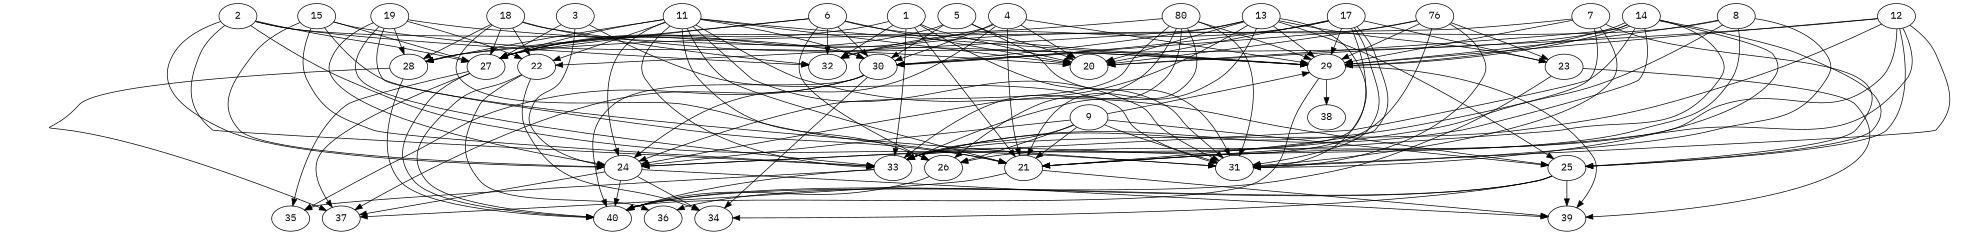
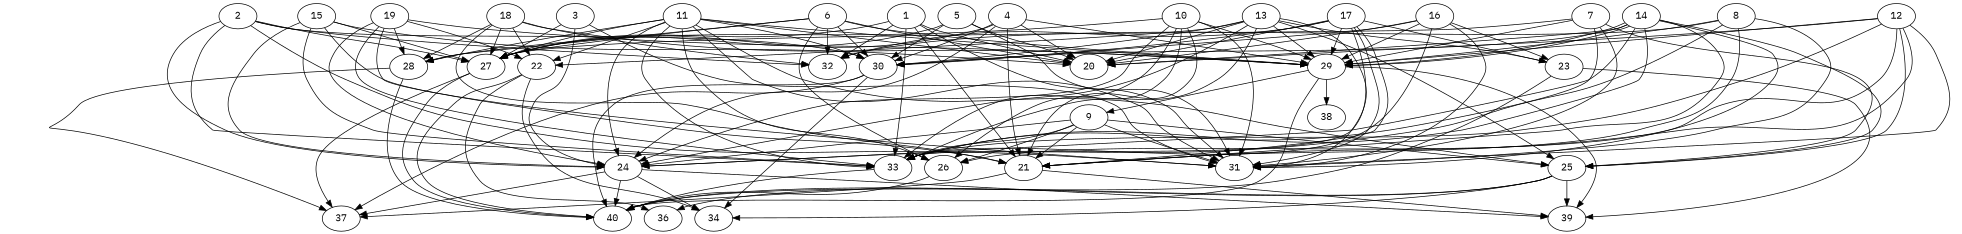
  digraph {
    fontname="IBM Plex Mono"
    node [alpha=0.07 fontname="IBM Plex Mono"]
    edge [fontname="IBM Plex Mono"]
    1 [alpha=0.03 expect_size=42768384]
    20 [expect_size=34959360]
    21 [alpha=0.01 expect_size=45405184]
    27 [alpha=0.15 expect_size=36967424]
    31 [alpha=0.02 expect_size=50477056]
    32 [alpha=0.19 expect_size=52072448]
    33 [alpha=0.20 expect_size=20912128]
    37 [alpha=0.09 expect_size=22611968]
    39 [alpha=0.18 expect_size=46814208]
    40 [alpha=0.01 expect_size=16626688]
-   35 [expect_size=34459648]
    2 [alpha=0.04 expect_size=34701312]
    24 [alpha=0.12 expect_size=46083072]
    30 [alpha=0.06 expect_size=33855488]
    34 [alpha=0.08 expect_size=52262912]
    3 [alpha=0.02 expect_size=6135808]
    4 [alpha=0.04 expect_size=35136512]
    29 [expect_size=11865088]
    38 [expect_size=10009600]
    5 [alpha=0.11 expect_size=29158400]
    6 [alpha=0.18 expect_size=10338304]
    26 [alpha=0.13 expect_size=12423168]
    28 [alpha=0.16 expect_size=7478272]
    7 [alpha=0.17 expect_size=28775424]
    25 [alpha=0.02 expect_size=28336128]
    36 [alpha=0.08 expect_size=38606848]
    8 [alpha=0.17 expect_size=51257344]
    9 [alpha=0.19 expect_size=30400512]
-   10 [alpha=0.04 expect_size=21949440 label=80]
+   10 [alpha=0.04 expect_size=21949440]
    11 [alpha=0.16 expect_size=46283776]
    22 [expect_size=36702208]
    12 [alpha=0.08 expect_size=6551552]
    13 [alpha=0.16 expect_size=16363520]
    23 [alpha=0.13 expect_size=9167872]
    14 [alpha=0.12 expect_size=20954112]
    15 [alpha=0.13 expect_size=31251456]
-   16 [alpha=0.10 expect_size=10423296 label=76]
+   16 [alpha=0.10 expect_size=10423296]
    17 [alpha=0.08 expect_size=51789824]
    18 [alpha=0.02 expect_size=44197888]
    19 [alpha=0.09 expect_size=37052416]
    1 -> 20
    1 -> 21
    1 -> 27
    1 -> 31
    1 -> 32
    1 -> 33
    21 -> 37
    21 -> 39
    27 -> 37
    27 -> 40
-   27 -> 35
    33 -> 40
-   33 -> 35
    2 -> 27
    2 -> 31
    2 -> 32
    2 -> 33
    2 -> 24
    2 -> 30
    24 -> 37
    24 -> 39
    24 -> 40
    24 -> 34
    30 -> 37
    30 -> 40
-   30 -> 35
    30 -> 34
    3 -> 27
    3 -> 31
    3 -> 24
    4 -> 20
    4 -> 21
    4 -> 27
    4 -> 24
    4 -> 30
    4 -> 29
    29 -> 39
    29 -> 40
    29 -> 38
    5 -> 20
    5 -> 27
    5 -> 31
    5 -> 30
    6 -> 20
    6 -> 27
    6 -> 32
    6 -> 30
    6 -> 29
    6 -> 26
    6 -> 28
    26 -> 40
    28 -> 37
    28 -> 40
    7 -> 27
    7 -> 31
    7 -> 33
    7 -> 29
    7 -> 25
    25 -> 39
    25 -> 40
    25 -> 34
    25 -> 36
    8 -> 21
    8 -> 31
    8 -> 32
    8 -> 24
    8 -> 29
    9 -> 21
    9 -> 31
    9 -> 33
    9 -> 24
-   9 -> 29
+   29 -> 9
    9 -> 26
    9 -> 25
    10 -> 21
    10 -> 31
    10 -> 33
    10 -> 24
    10 -> 29
    10 -> 26
    10 -> 28
    11 -> 20
-   11 -> 21
    11 -> 27
    11 -> 31
    11 -> 33
    11 -> 24
    11 -> 30
    11 -> 29
    11 -> 26
    11 -> 28
    11 -> 25
    11 -> 22
    22 -> 40
    22 -> 34
    22 -> 36
    12 -> 20
    12 -> 21
    12 -> 31
    12 -> 33
    12 -> 29
    12 -> 26
    12 -> 25
    13 -> 20
    13 -> 31
    13 -> 33
    13 -> 24
    13 -> 30
    13 -> 29
    13 -> 25
    13 -> 22
    13 -> 23
    23 -> 39
    23 -> 40
    14 -> 20
    14 -> 21
    14 -> 31
    14 -> 33
    14 -> 24
    14 -> 30
    14 -> 29
    14 -> 29
    14 -> 25
    15 -> 20
    15 -> 27
    15 -> 31
    15 -> 33
    15 -> 24
    16 -> 20
    16 -> 31
    16 -> 33
    16 -> 30
    16 -> 29
    16 -> 23
    17 -> 20
    17 -> 21
    17 -> 31
    17 -> 32
    17 -> 33
    17 -> 30
    17 -> 29
    17 -> 23
    18 -> 21
    18 -> 27
    18 -> 32
    18 -> 29
    18 -> 28
    18 -> 22
    19 -> 21
    19 -> 33
    19 -> 24
    19 -> 29
    19 -> 28
    19 -> 22
  }
